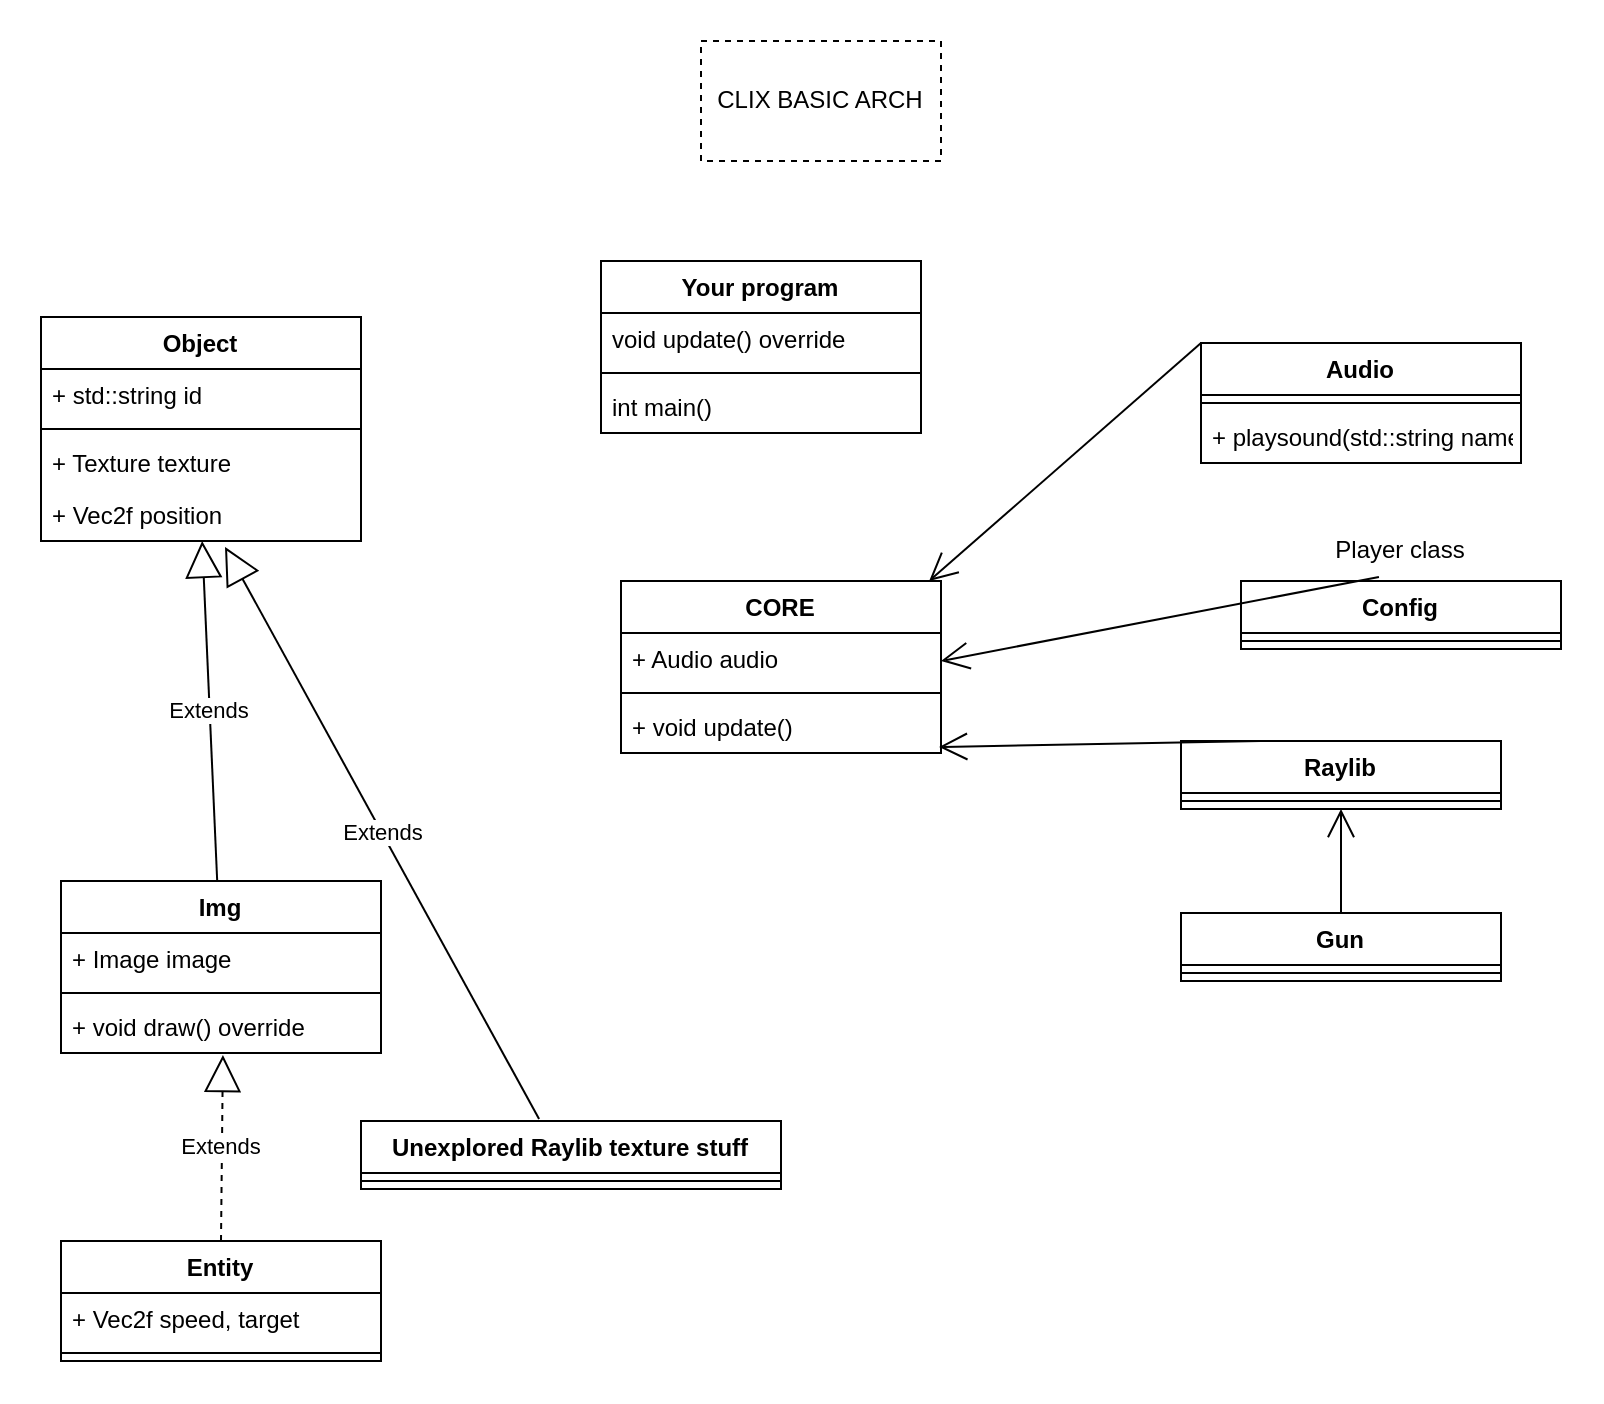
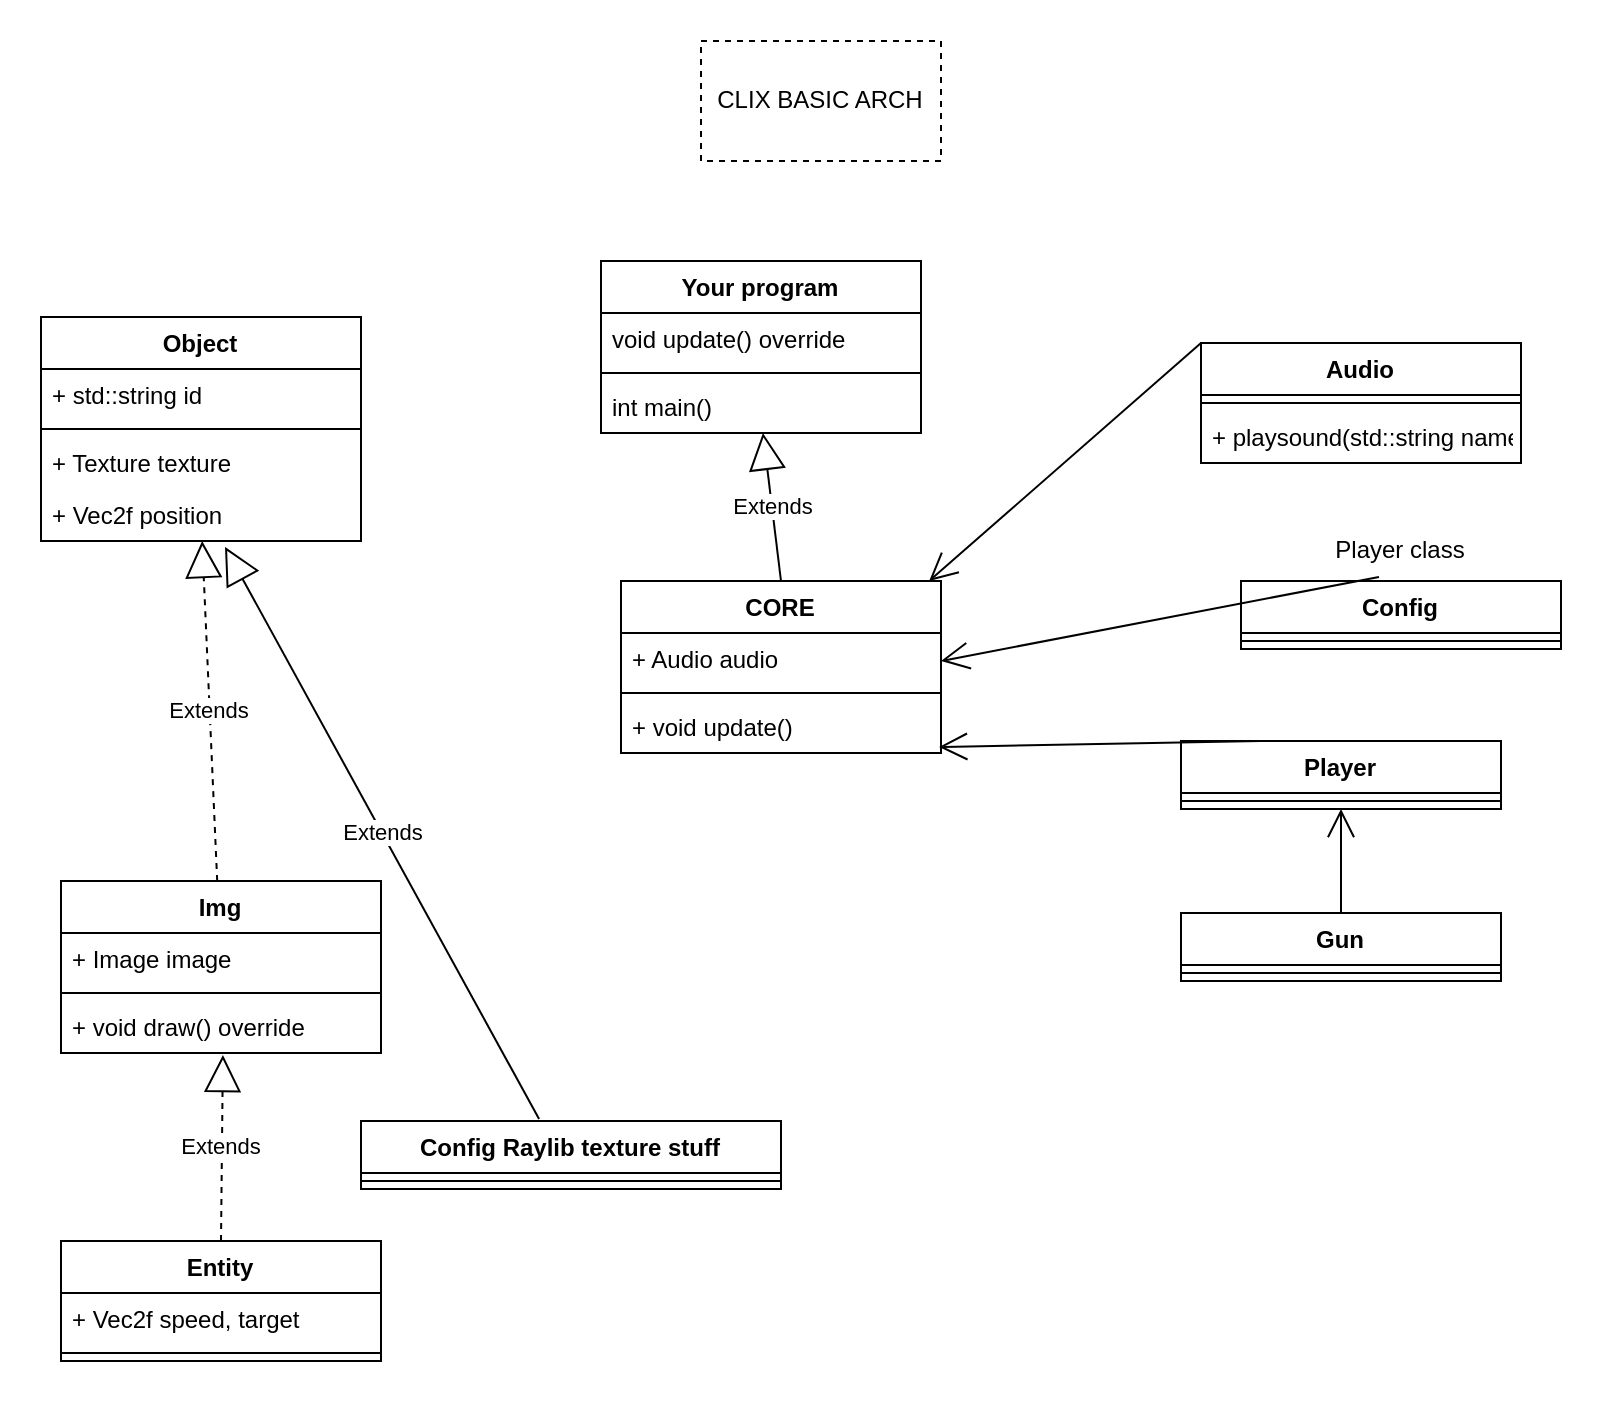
  <mxCell id="0" />
  <mxCell id="1" parent="0" />
  <mxCell id="2" value="CLIX BASIC ARCH" style="rounded=0;whiteSpace=wrap;html=1;dashed=1;" vertex="1" parent="1"><mxGeometry x="350" y="20" width="120" height="60" as="geometry" /></mxCell>
  <mxCell id="3" value="CORE" style="swimlane;fontStyle=1;align=center;verticalAlign=top;childLayout=stackLayout;horizontal=1;startSize=26;horizontalStack=0;resizeParent=1;resizeParentMax=0;resizeLast=0;collapsible=1;marginBottom=0;" vertex="1" parent="1"><mxGeometry x="310" y="290" width="160" height="86" as="geometry" /></mxCell>
  <mxCell id="4" value="+ Audio audio" style="text;strokeColor=none;fillColor=none;align=left;verticalAlign=top;spacingLeft=4;spacingRight=4;overflow=hidden;rotatable=0;points=[[0,0.5],[1,0.5]];portConstraint=eastwest;" vertex="1" parent="3"><mxGeometry y="26" width="160" height="26" as="geometry" /></mxCell>
  <mxCell id="5" value="" style="line;strokeWidth=1;fillColor=none;align=left;verticalAlign=middle;spacingTop=-1;spacingLeft=3;spacingRight=3;rotatable=0;labelPosition=right;points=[];portConstraint=eastwest;" vertex="1" parent="3"><mxGeometry y="52" width="160" height="8" as="geometry" /></mxCell>
  <mxCell id="6" value="+ void update()" style="text;strokeColor=none;fillColor=none;align=left;verticalAlign=top;spacingLeft=4;spacingRight=4;overflow=hidden;rotatable=0;points=[[0,0.5],[1,0.5]];portConstraint=eastwest;" vertex="1" parent="3"><mxGeometry y="60" width="160" height="26" as="geometry" /></mxCell>
  <mxCell id="7" value="Audio" style="swimlane;fontStyle=1;align=center;verticalAlign=top;childLayout=stackLayout;horizontal=1;startSize=26;horizontalStack=0;resizeParent=1;resizeParentMax=0;resizeLast=0;collapsible=1;marginBottom=0;" vertex="1" parent="1"><mxGeometry x="600" y="171" width="160" height="60" as="geometry" /></mxCell>
  <mxCell id="8" value="" style="line;strokeWidth=1;fillColor=none;align=left;verticalAlign=middle;spacingTop=-1;spacingLeft=3;spacingRight=3;rotatable=0;labelPosition=right;points=[];portConstraint=eastwest;" vertex="1" parent="7"><mxGeometry y="26" width="160" height="8" as="geometry" /></mxCell>
  <mxCell id="9" value="+ playsound(std::string name)" style="text;strokeColor=none;fillColor=none;align=left;verticalAlign=top;spacingLeft=4;spacingRight=4;overflow=hidden;rotatable=0;points=[[0,0.5],[1,0.5]];portConstraint=eastwest;" vertex="1" parent="7"><mxGeometry y="34" width="160" height="26" as="geometry" /></mxCell>
  <mxCell id="10" value="" style="endArrow=open;endFill=1;endSize=12;html=1;rounded=0;exitX=0;exitY=0;exitDx=0;exitDy=0;entryX=0.963;entryY=0;entryDx=0;entryDy=0;entryPerimeter=0;" edge="1" parent="1" source="7" target="3"><mxGeometry width="160" relative="1" as="geometry"><mxPoint x="590" y="410" as="sourcePoint" /><mxPoint x="750" y="410" as="targetPoint" /></mxGeometry></mxCell>
  <mxCell id="11" value="Object" style="swimlane;fontStyle=1;align=center;verticalAlign=top;childLayout=stackLayout;horizontal=1;startSize=26;horizontalStack=0;resizeParent=1;resizeParentMax=0;resizeLast=0;collapsible=1;marginBottom=0;" vertex="1" parent="1"><mxGeometry x="20" y="158" width="160" height="112" as="geometry" /></mxCell>
  <mxCell id="12" value="+ std::string id&#10;" style="text;strokeColor=none;fillColor=none;align=left;verticalAlign=top;spacingLeft=4;spacingRight=4;overflow=hidden;rotatable=0;points=[[0,0.5],[1,0.5]];portConstraint=eastwest;" vertex="1" parent="11"><mxGeometry y="26" width="160" height="26" as="geometry" /></mxCell>
  <mxCell id="13" value="" style="line;strokeWidth=1;fillColor=none;align=left;verticalAlign=middle;spacingTop=-1;spacingLeft=3;spacingRight=3;rotatable=0;labelPosition=right;points=[];portConstraint=eastwest;" vertex="1" parent="11"><mxGeometry y="52" width="160" height="8" as="geometry" /></mxCell>
  <mxCell id="14" value="+ Texture texture&#10;" style="text;strokeColor=none;fillColor=none;align=left;verticalAlign=top;spacingLeft=4;spacingRight=4;overflow=hidden;rotatable=0;points=[[0,0.5],[1,0.5]];portConstraint=eastwest;" vertex="1" parent="11"><mxGeometry y="60" width="160" height="26" as="geometry" /></mxCell>
  <mxCell id="15" value="+ Vec2f position" style="text;strokeColor=none;fillColor=none;align=left;verticalAlign=top;spacingLeft=4;spacingRight=4;overflow=hidden;rotatable=0;points=[[0,0.5],[1,0.5]];portConstraint=eastwest;" vertex="1" parent="11"><mxGeometry y="86" width="160" height="26" as="geometry" /></mxCell>
  <mxCell id="16" value="Img" style="swimlane;fontStyle=1;align=center;verticalAlign=top;childLayout=stackLayout;horizontal=1;startSize=26;horizontalStack=0;resizeParent=1;resizeParentMax=0;resizeLast=0;collapsible=1;marginBottom=0;" vertex="1" parent="1"><mxGeometry x="30" y="440" width="160" height="86" as="geometry" /></mxCell>
  <mxCell id="17" value="+ Image image" style="text;strokeColor=none;fillColor=none;align=left;verticalAlign=top;spacingLeft=4;spacingRight=4;overflow=hidden;rotatable=0;points=[[0,0.5],[1,0.5]];portConstraint=eastwest;" vertex="1" parent="16"><mxGeometry y="26" width="160" height="26" as="geometry" /></mxCell>
  <mxCell id="18" value="" style="line;strokeWidth=1;fillColor=none;align=left;verticalAlign=middle;spacingTop=-1;spacingLeft=3;spacingRight=3;rotatable=0;labelPosition=right;points=[];portConstraint=eastwest;" vertex="1" parent="16"><mxGeometry y="52" width="160" height="8" as="geometry" /></mxCell>
  <mxCell id="19" value="+ void draw() override" style="text;strokeColor=none;fillColor=none;align=left;verticalAlign=top;spacingLeft=4;spacingRight=4;overflow=hidden;rotatable=0;points=[[0,0.5],[1,0.5]];portConstraint=eastwest;" vertex="1" parent="16"><mxGeometry y="60" width="160" height="26" as="geometry" /></mxCell>
  <mxCell id="20" value="Entity" style="swimlane;fontStyle=1;align=center;verticalAlign=top;childLayout=stackLayout;horizontal=1;startSize=26;horizontalStack=0;resizeParent=1;resizeParentMax=0;resizeLast=0;collapsible=1;marginBottom=0;" vertex="1" parent="1"><mxGeometry x="30" y="620" width="160" height="60" as="geometry" /></mxCell>
  <mxCell id="21" value="+ Vec2f speed, target" style="text;strokeColor=none;fillColor=none;align=left;verticalAlign=top;spacingLeft=4;spacingRight=4;overflow=hidden;rotatable=0;points=[[0,0.5],[1,0.5]];portConstraint=eastwest;" vertex="1" parent="20"><mxGeometry y="26" width="160" height="26" as="geometry" /></mxCell>
  <mxCell id="22" value="" style="line;strokeWidth=1;fillColor=none;align=left;verticalAlign=middle;spacingTop=-1;spacingLeft=3;spacingRight=3;rotatable=0;labelPosition=right;points=[];portConstraint=eastwest;" vertex="1" parent="20"><mxGeometry y="52" width="160" height="8" as="geometry" /></mxCell>
- <mxCell id="23" value="Extends" style="endArrow=block;endSize=16;endFill=0;html=1;rounded=0;" edge="1" parent="1" source="16" target="15"><mxGeometry width="160" relative="1" as="geometry"><mxPoint x="590" y="410" as="sourcePoint" /><mxPoint x="750" y="410" as="targetPoint" /></mxGeometry></mxCell>
+ <mxCell id="23" value="Extends" style="endArrow=block;endSize=16;endFill=0;html=1;rounded=0;dashed=1;" edge="1" parent="1" source="16" target="15"><mxGeometry width="160" relative="1" as="geometry"><mxPoint x="590" y="410" as="sourcePoint" /><mxPoint x="750" y="410" as="targetPoint" /></mxGeometry></mxCell>
  <mxCell id="24" value="Extends" style="endArrow=block;endSize=16;endFill=0;html=1;rounded=0;exitX=0.5;exitY=0;exitDx=0;exitDy=0;entryX=0.506;entryY=1.038;entryDx=0;entryDy=0;entryPerimeter=0;dashed=1;" edge="1" parent="1" source="20" target="19"><mxGeometry width="160" relative="1" as="geometry"><mxPoint x="590" y="410" as="sourcePoint" /><mxPoint x="750" y="410" as="targetPoint" /></mxGeometry></mxCell>
  <mxCell id="25" value="Config" style="swimlane;fontStyle=1;align=center;verticalAlign=top;childLayout=stackLayout;horizontal=1;startSize=26;horizontalStack=0;resizeParent=1;resizeParentMax=0;resizeLast=0;collapsible=1;marginBottom=0;" vertex="1" parent="1"><mxGeometry x="620" y="290" width="160" height="34" as="geometry" /></mxCell>
  <mxCell id="26" value="" style="line;strokeWidth=1;fillColor=none;align=left;verticalAlign=middle;spacingTop=-1;spacingLeft=3;spacingRight=3;rotatable=0;labelPosition=right;points=[];portConstraint=eastwest;" vertex="1" parent="25"><mxGeometry y="26" width="160" height="8" as="geometry" /></mxCell>
  <mxCell id="27" value="" style="endArrow=open;endFill=1;endSize=12;html=1;rounded=0;exitX=0.431;exitY=-0.059;exitDx=0;exitDy=0;exitPerimeter=0;" edge="1" parent="1" source="25"><mxGeometry width="160" relative="1" as="geometry"><mxPoint x="590" y="410" as="sourcePoint" /><mxPoint x="470" y="330" as="targetPoint" /></mxGeometry></mxCell>
- <mxCell id="28" value="Raylib" style="swimlane;fontStyle=1;align=center;verticalAlign=top;childLayout=stackLayout;horizontal=1;startSize=26;horizontalStack=0;resizeParent=1;resizeParentMax=0;resizeLast=0;collapsible=1;marginBottom=0;" vertex="1" parent="1"><mxGeometry x="590" y="370" width="160" height="34" as="geometry" /></mxCell>
+ <mxCell id="28" value="Player" style="swimlane;fontStyle=1;align=center;verticalAlign=top;childLayout=stackLayout;horizontal=1;startSize=26;horizontalStack=0;resizeParent=1;resizeParentMax=0;resizeLast=0;collapsible=1;marginBottom=0;" vertex="1" parent="1"><mxGeometry x="590" y="370" width="160" height="34" as="geometry" /></mxCell>
  <mxCell id="29" value="" style="line;strokeWidth=1;fillColor=none;align=left;verticalAlign=middle;spacingTop=-1;spacingLeft=3;spacingRight=3;rotatable=0;labelPosition=right;points=[];portConstraint=eastwest;" vertex="1" parent="28"><mxGeometry y="26" width="160" height="8" as="geometry" /></mxCell>
  <mxCell id="30" value="" style="endArrow=open;endFill=1;endSize=12;html=1;rounded=0;entryX=0.994;entryY=0.885;entryDx=0;entryDy=0;entryPerimeter=0;exitX=0.25;exitY=0;exitDx=0;exitDy=0;" edge="1" parent="1" source="28" target="6"><mxGeometry width="160" relative="1" as="geometry"><mxPoint x="590" y="410" as="sourcePoint" /><mxPoint x="750" y="410" as="targetPoint" /></mxGeometry></mxCell>
  <mxCell id="31" value="Gun" style="swimlane;fontStyle=1;align=center;verticalAlign=top;childLayout=stackLayout;horizontal=1;startSize=26;horizontalStack=0;resizeParent=1;resizeParentMax=0;resizeLast=0;collapsible=1;marginBottom=0;" vertex="1" parent="1"><mxGeometry x="590" y="456" width="160" height="34" as="geometry" /></mxCell>
  <mxCell id="32" value="" style="line;strokeWidth=1;fillColor=none;align=left;verticalAlign=middle;spacingTop=-1;spacingLeft=3;spacingRight=3;rotatable=0;labelPosition=right;points=[];portConstraint=eastwest;" vertex="1" parent="31"><mxGeometry y="26" width="160" height="8" as="geometry" /></mxCell>
  <mxCell id="33" value="" style="endArrow=open;endFill=1;endSize=12;html=1;rounded=0;exitX=0.5;exitY=0;exitDx=0;exitDy=0;" edge="1" parent="1" source="31" target="29"><mxGeometry width="160" relative="1" as="geometry"><mxPoint x="590" y="410" as="sourcePoint" /><mxPoint x="750" y="410" as="targetPoint" /></mxGeometry></mxCell>
  <mxCell id="34" value="Your program" style="swimlane;fontStyle=1;align=center;verticalAlign=top;childLayout=stackLayout;horizontal=1;startSize=26;horizontalStack=0;resizeParent=1;resizeParentMax=0;resizeLast=0;collapsible=1;marginBottom=0;" vertex="1" parent="1"><mxGeometry x="300" y="130" width="160" height="86" as="geometry" /></mxCell>
  <mxCell id="35" value="void update() override" style="text;strokeColor=none;fillColor=none;align=left;verticalAlign=top;spacingLeft=4;spacingRight=4;overflow=hidden;rotatable=0;points=[[0,0.5],[1,0.5]];portConstraint=eastwest;" vertex="1" parent="34"><mxGeometry y="26" width="160" height="26" as="geometry" /></mxCell>
  <mxCell id="36" value="" style="line;strokeWidth=1;fillColor=none;align=left;verticalAlign=middle;spacingTop=-1;spacingLeft=3;spacingRight=3;rotatable=0;labelPosition=right;points=[];portConstraint=eastwest;" vertex="1" parent="34"><mxGeometry y="52" width="160" height="8" as="geometry" /></mxCell>
  <mxCell id="37" value="int main()" style="text;strokeColor=none;fillColor=none;align=left;verticalAlign=top;spacingLeft=4;spacingRight=4;overflow=hidden;rotatable=0;points=[[0,0.5],[1,0.5]];portConstraint=eastwest;" vertex="1" parent="34"><mxGeometry y="60" width="160" height="26" as="geometry" /></mxCell>
+ <mxCell id="38" value="Extends" style="endArrow=block;endSize=16;endFill=0;html=1;rounded=0;exitX=0.5;exitY=0;exitDx=0;exitDy=0;entryX=0.506;entryY=1;entryDx=0;entryDy=0;entryPerimeter=0;" edge="1" parent="1" source="3" target="37"><mxGeometry width="160" relative="1" as="geometry"><mxPoint x="590" y="410" as="sourcePoint" /><mxPoint x="750" y="410" as="targetPoint" /></mxGeometry></mxCell>
  <mxCell id="39" value="Player class" style="text;html=1;strokeColor=none;fillColor=none;align=center;verticalAlign=middle;whiteSpace=wrap;rounded=0;" vertex="1" parent="1"><mxGeometry x="660" y="260" width="80" height="30" as="geometry" /></mxCell>
- <mxCell id="40" value="Unexplored Raylib texture stuff" style="swimlane;fontStyle=1;align=center;verticalAlign=top;childLayout=stackLayout;horizontal=1;startSize=26;horizontalStack=0;resizeParent=1;resizeParentMax=0;resizeLast=0;collapsible=1;marginBottom=0;" vertex="1" parent="1"><mxGeometry x="180" y="560" width="210" height="34" as="geometry" /></mxCell>
+ <mxCell id="40" value="Config Raylib texture stuff" style="swimlane;fontStyle=1;align=center;verticalAlign=top;childLayout=stackLayout;horizontal=1;startSize=26;horizontalStack=0;resizeParent=1;resizeParentMax=0;resizeLast=0;collapsible=1;marginBottom=0;" vertex="1" parent="1"><mxGeometry x="180" y="560" width="210" height="34" as="geometry" /></mxCell>
  <mxCell id="41" value="" style="line;strokeWidth=1;fillColor=none;align=left;verticalAlign=middle;spacingTop=-1;spacingLeft=3;spacingRight=3;rotatable=0;labelPosition=right;points=[];portConstraint=eastwest;" vertex="1" parent="40"><mxGeometry y="26" width="210" height="8" as="geometry" /></mxCell>
  <mxCell id="42" value="Extends" style="endArrow=block;endSize=16;endFill=0;html=1;rounded=0;exitX=0.424;exitY=-0.029;exitDx=0;exitDy=0;exitPerimeter=0;entryX=0.575;entryY=1.115;entryDx=0;entryDy=0;entryPerimeter=0;" edge="1" parent="1" source="40" target="15"><mxGeometry width="160" relative="1" as="geometry"><mxPoint x="590" y="400" as="sourcePoint" /><mxPoint x="750" y="400" as="targetPoint" /></mxGeometry></mxCell>
